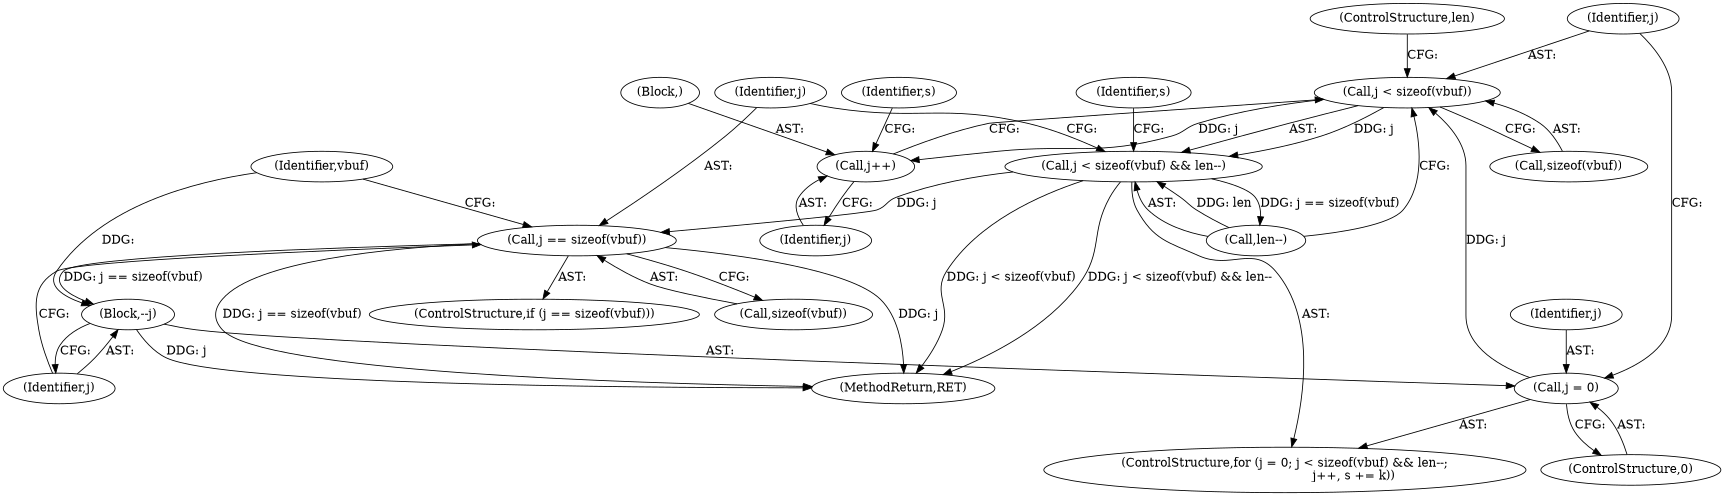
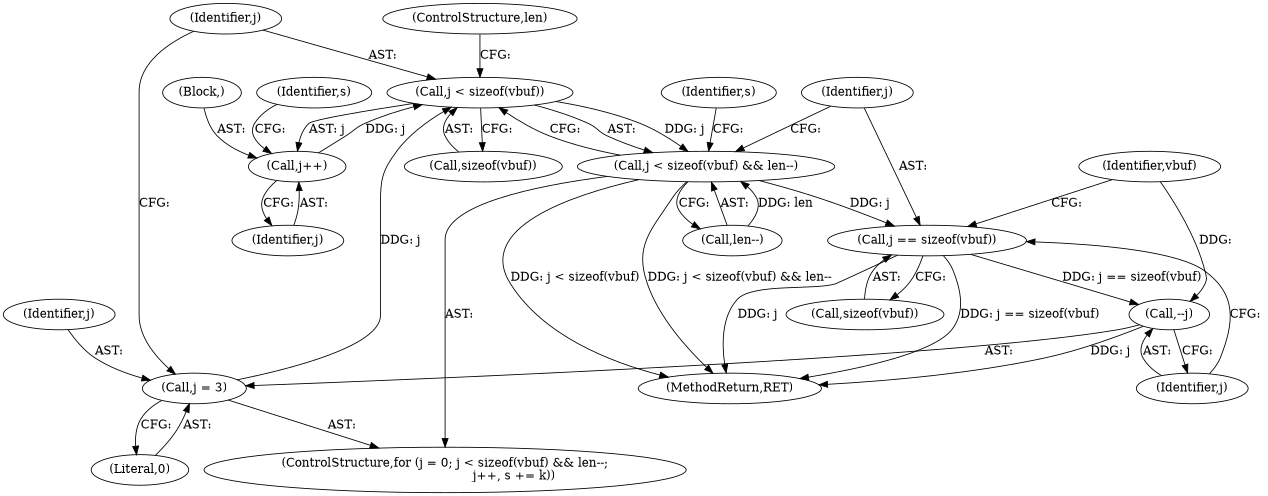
  digraph {
    n1 [label="(Call,j < sizeof(vbuf))"]
    n2 [label="(Call,j++)"]
    n3 [label="(Call,j < sizeof(vbuf) && len--)"]
    n4 [label="(Call,sizeof(vbuf))"]
    n5 [label="(Identifier,j)"]
    n6 [label="(Call,j == sizeof(vbuf))"]
    n7 [label="(MethodReturn,RET)"]
    n8 [label="(ControlStructure,for (j = 0; j < sizeof(vbuf) && len--;\n                                    j++, s += k))"]
    n9 [label="(Call,len--)"]
-   n10 [label="(Block,--j)"]
-   n11 [label="(ControlStructure,if (j == sizeof(vbuf)))"]
+   n10 [label="(Call,--j)"]
    n12 [label="(Call,sizeof(vbuf))"]
    n13 [label="(Block,)"]
-   n14 [label="(Call,j = 0)"]
-   n15 [label="(ControlStructure,0)"]
+   n14 [label="(Call,j = 3)"]
+   n15 [label="(Literal,0)"]
    n16 [label="(Identifier,j)"]
    n17 [label="(ControlStructure,len)"]
    n18 [label="(Identifier,j)"]
    n19 [label="(Identifier,s)"]
    n20 [label="(Identifier,s)"]
    n21 [label="(Identifier,vbuf)"]
    n22 [label="(Identifier,j)"]
    n23 [label="(Identifier,j)"]
-   n1 -> n2 [label="DDG: j"]
+   n1 -> n2 [label="AST: j"]
    n1 -> n3 [label="AST: "]
    n1 -> n3 [label="DDG: j"]
    n1 -> n4 [label="CFG: "]
-   n2 -> n1 [label="CFG: "]
+   n2 -> n1 [label="DDG: j"]
    n2 -> n5 [label="CFG: "]
-   n9 -> n1 [label="CFG: "]
+   n3 -> n1 [label="CFG: "]
    n3 -> n6 [label="DDG: j"]
    n3 -> n7 [label="DDG: j < sizeof(vbuf) && len--"]
    n3 -> n7 [label="DDG: j < sizeof(vbuf)"]
    n3 -> n8 [label="AST: "]
-   n3 -> n9 [label="DDG: j == sizeof(vbuf)"]
+   n3 -> n9 [label="CFG: "]
    n4 -> n1 [label="AST: "]
    n5 -> n2 [label="AST: "]
    n6 -> n7 [label="DDG: j == sizeof(vbuf)"]
    n6 -> n7 [label="DDG: j"]
    n6 -> n10 [label="DDG: j == sizeof(vbuf)"]
-   n6 -> n11 [label="AST: "]
    n6 -> n12 [label="CFG: "]
    n9 -> n3 [label="AST: "]
    n9 -> n3 [label="DDG: len"]
    n10 -> n7 [label="DDG: j"]
    n10 -> n14 [label="AST: "]
    n10 -> n16 [label="CFG: "]
    n12 -> n6 [label="AST: "]
    n13 -> n2 [label="AST: "]
    n14 -> n1 [label="DDG: j"]
    n14 -> n8 [label="AST: "]
    n14 -> n15 [label="CFG: "]
    n15 -> n14 [label="AST: "]
    n16 -> n6 [label="CFG: "]
    n16 -> n10 [label="AST: "]
    n17 -> n1 [label="CFG: "]
    n18 -> n1 [label="AST: "]
    n18 -> n14 [label="CFG: "]
    n19 -> n3 [label="CFG: "]
    n20 -> n2 [label="CFG: "]
    n21 -> n6 [label="CFG: "]
    n21 -> n10 [label="DDG: "]
    n22 -> n14 [label="AST: "]
    n23 -> n3 [label="CFG: "]
    n23 -> n6 [label="AST: "]
  }
